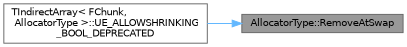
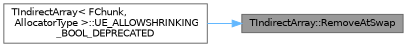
  digraph {
    rankdir=RL
    node [fontname=Helvetica fontsize=10 shape=box style=filled]
-   n1 [color=gray40 fillcolor=grey60 fontcolor=black height=0.2 label="AllocatorType::RemoveAtSwap" width=0.4]
+   n1 [color=gray40 fillcolor=grey60 fontcolor=black height=0.2 label="TIndirectArray::RemoveAtSwap" width=0.4]
    n2 [color=grey40 fillcolor=white height=0.2 label="TIndirectArray\< FChunk,\l AllocatorType \>::UE_ALLOWSHRINKING\l_BOOL_DEPRECATED" width=0.4]
    n1 -> n2 [color=steelblue1 dir=back fontname=Helvetica fontsize=10 labelfontname=Helvetica labelfontsize=10 style=solid]
  }
